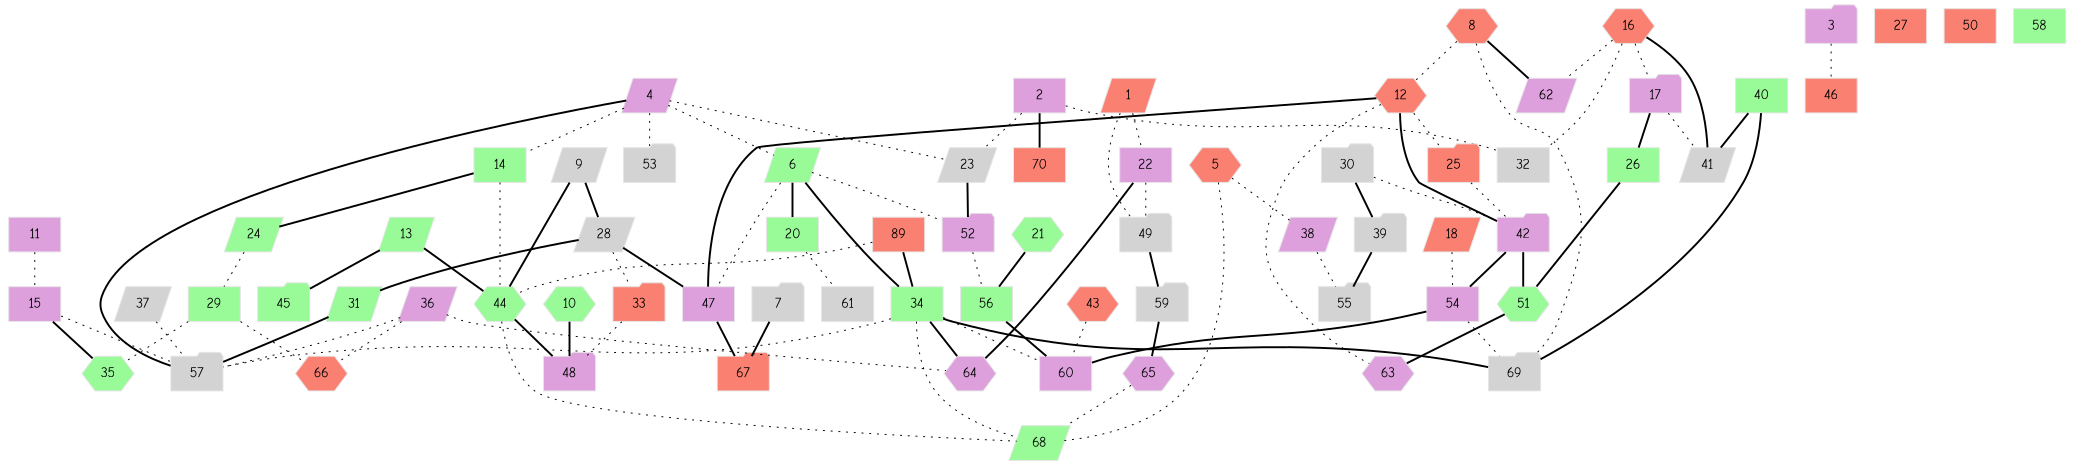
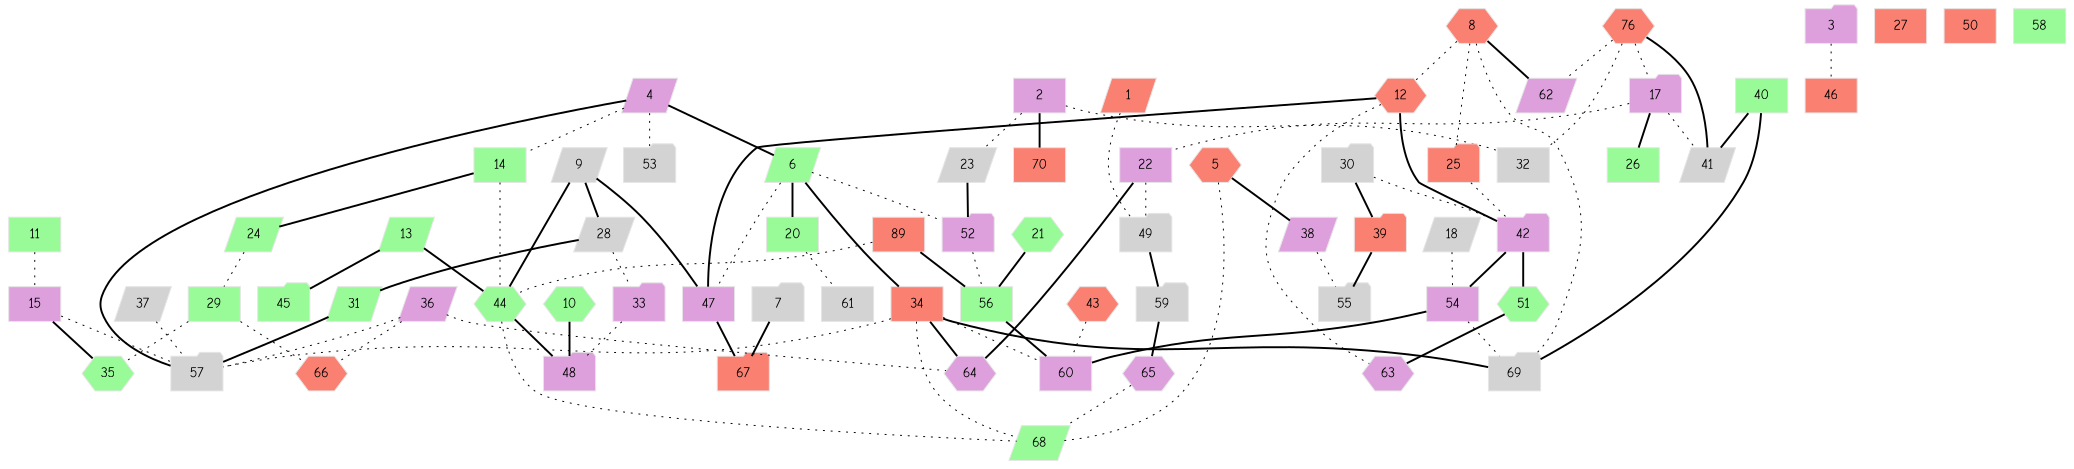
  graph {
    fontname="Comic Neue"
    node [color=gray90 fillcolor=plum fontname="Comic Neue" shape=box style=filled]
    edge [fontname="Comic Neue" style=dotted]
    1 [fillcolor=salmon shape=parallelogram]
    49 [fillcolor=lightgrey shape=folder]
    59 [fillcolor=lightgrey shape=folder]
    23 [fillcolor=lightgrey shape=parallelogram]
    2
    32 [fillcolor=lightgrey]
    70 [fillcolor=salmon]
    52 [shape=folder]
    3 [shape=folder]
    46 [fillcolor=salmon]
    4 [shape=parallelogram]
    6 [fillcolor=palegreen shape=parallelogram]
    14 [fillcolor=palegreen]
    53 [fillcolor=lightgrey shape=folder]
    57 [fillcolor=lightgrey shape=folder]
    20 [fillcolor=palegreen]
-   34 [fillcolor=palegreen]
+   34 [fillcolor=salmon]
    47
    44 [fillcolor=palegreen shape=hexagon]
    24 [fillcolor=palegreen shape=parallelogram]
    5 [fillcolor=salmon shape=hexagon]
    38 [shape=parallelogram]
    68 [fillcolor=palegreen shape=parallelogram]
    55 [fillcolor=lightgrey shape=folder]
    61 [fillcolor=lightgrey]
    69 [fillcolor=lightgrey shape=folder]
    64 [shape=hexagon]
    60
    67 [fillcolor=salmon shape=folder]
    56 [fillcolor=palegreen]
    7 [fillcolor=lightgrey shape=folder]
    8 [fillcolor=salmon shape=hexagon]
    12 [fillcolor=salmon shape=hexagon]
    25 [fillcolor=salmon shape=folder]
    62 [shape=parallelogram]
    42 [shape=folder]
    63 [shape=hexagon]
    9 [fillcolor=lightgrey shape=parallelogram]
    28 [fillcolor=lightgrey shape=parallelogram]
    31 [fillcolor=palegreen shape=parallelogram]
-   33 [fillcolor=salmon shape=folder]
+   33 [shape=folder]
    48 [shape=folder]
    10 [fillcolor=palegreen shape=hexagon]
-   11
+   11 [fillcolor=palegreen]
    15
    35 [fillcolor=palegreen shape=hexagon]
    54
    51 [fillcolor=palegreen shape=hexagon]
    13 [fillcolor=palegreen shape=parallelogram]
    45 [fillcolor=palegreen shape=folder]
    29 [fillcolor=palegreen]
-   16 [fillcolor=salmon shape=hexagon]
+   16 [fillcolor=salmon shape=hexagon label=76]
    17 [shape=folder]
    41 [fillcolor=lightgrey shape=parallelogram]
    22
    26 [fillcolor=palegreen]
-   18 [fillcolor=salmon shape=parallelogram]
+   18 [fillcolor=lightgrey shape=parallelogram]
    n58 [fillcolor=salmon label=89]
    21 [fillcolor=palegreen shape=hexagon]
    66 [fillcolor=salmon shape=hexagon]
    27 [fillcolor=salmon]
    30 [fillcolor=lightgrey shape=folder]
-   39 [fillcolor=lightgrey shape=folder]
+   39 [fillcolor=salmon shape=folder]
    36 [shape=parallelogram]
    37 [fillcolor=lightgrey shape=parallelogram]
    40 [fillcolor=palegreen]
    43 [fillcolor=salmon shape=hexagon]
    65 [shape=hexagon]
    50 [fillcolor=salmon]
    58 [fillcolor=palegreen]
    1 -- 49
    49 -- 59 [style=bold]
    59 -- 65 [style=bold]
    23 -- 52 [style=bold]
    2 -- 23
    2 -- 32
    2 -- 70 [style=bold]
    52 -- 56
    3 -- 46
-   4 -- 23
-   4 -- 6
+   4 -- 6 [style=bold]
    4 -- 14
    4 -- 53
    4 -- 57 [style=bold]
    6 -- 52
    6 -- 20 [style=bold]
    6 -- 34 [style=bold]
    6 -- 47
    14 -- 44
    14 -- 24 [style=bold]
    20 -- 61
    34 -- 57
    34 -- 68
    34 -- 69 [style=bold]
    34 -- 64 [style=bold]
    34 -- 60
    47 -- 67 [style=bold]
    44 -- 68
    44 -- 48 [style=bold]
    24 -- 29
-   5 -- 38
+   5 -- 38 [style=bold]
    5 -- 68
    38 -- 55
    56 -- 60 [style=bold]
    7 -- 67 [style=bold]
    8 -- 69
    8 -- 12
-   12 -- 25
+   8 -- 25
    8 -- 62 [style=bold]
    12 -- 47 [style=bold]
    12 -- 42 [style=bold]
    12 -- 63
    25 -- 42
    42 -- 54 [style=bold]
    42 -- 51 [style=bold]
-   28 -- 47 [style=bold]
+   9 -- 47 [style=bold]
    9 -- 44 [style=bold]
    9 -- 28 [style=bold]
    28 -- 31 [style=bold]
    28 -- 33
    31 -- 57 [style=bold]
    33 -- 48
    10 -- 48 [style=bold]
    11 -- 15
    15 -- 57
    15 -- 35 [style=bold]
    54 -- 69
    54 -- 60 [style=bold]
    51 -- 63 [style=bold]
    13 -- 44 [style=bold]
    13 -- 45 [style=bold]
    29 -- 35
    29 -- 66
    16 -- 32
    16 -- 62
    16 -- 17
    16 -- 41 [style=bold]
    17 -- 41
-   1 -- 22
+   17 -- 22
    17 -- 26 [style=bold]
    22 -- 49
    22 -- 64 [style=bold]
-   26 -- 51 [style=bold]
    18 -- 54
    n58 -- 44
-   n58 -- 34 [style=bold]
+   n58 -- 56 [style=bold]
    21 -- 56 [style=bold]
    30 -- 42
    30 -- 39 [style=bold]
    39 -- 55 [style=bold]
    36 -- 57
    36 -- 64
    36 -- 66
    37 -- 57
    40 -- 69 [style=bold]
    40 -- 41 [style=bold]
    43 -- 60
    65 -- 68
  }
